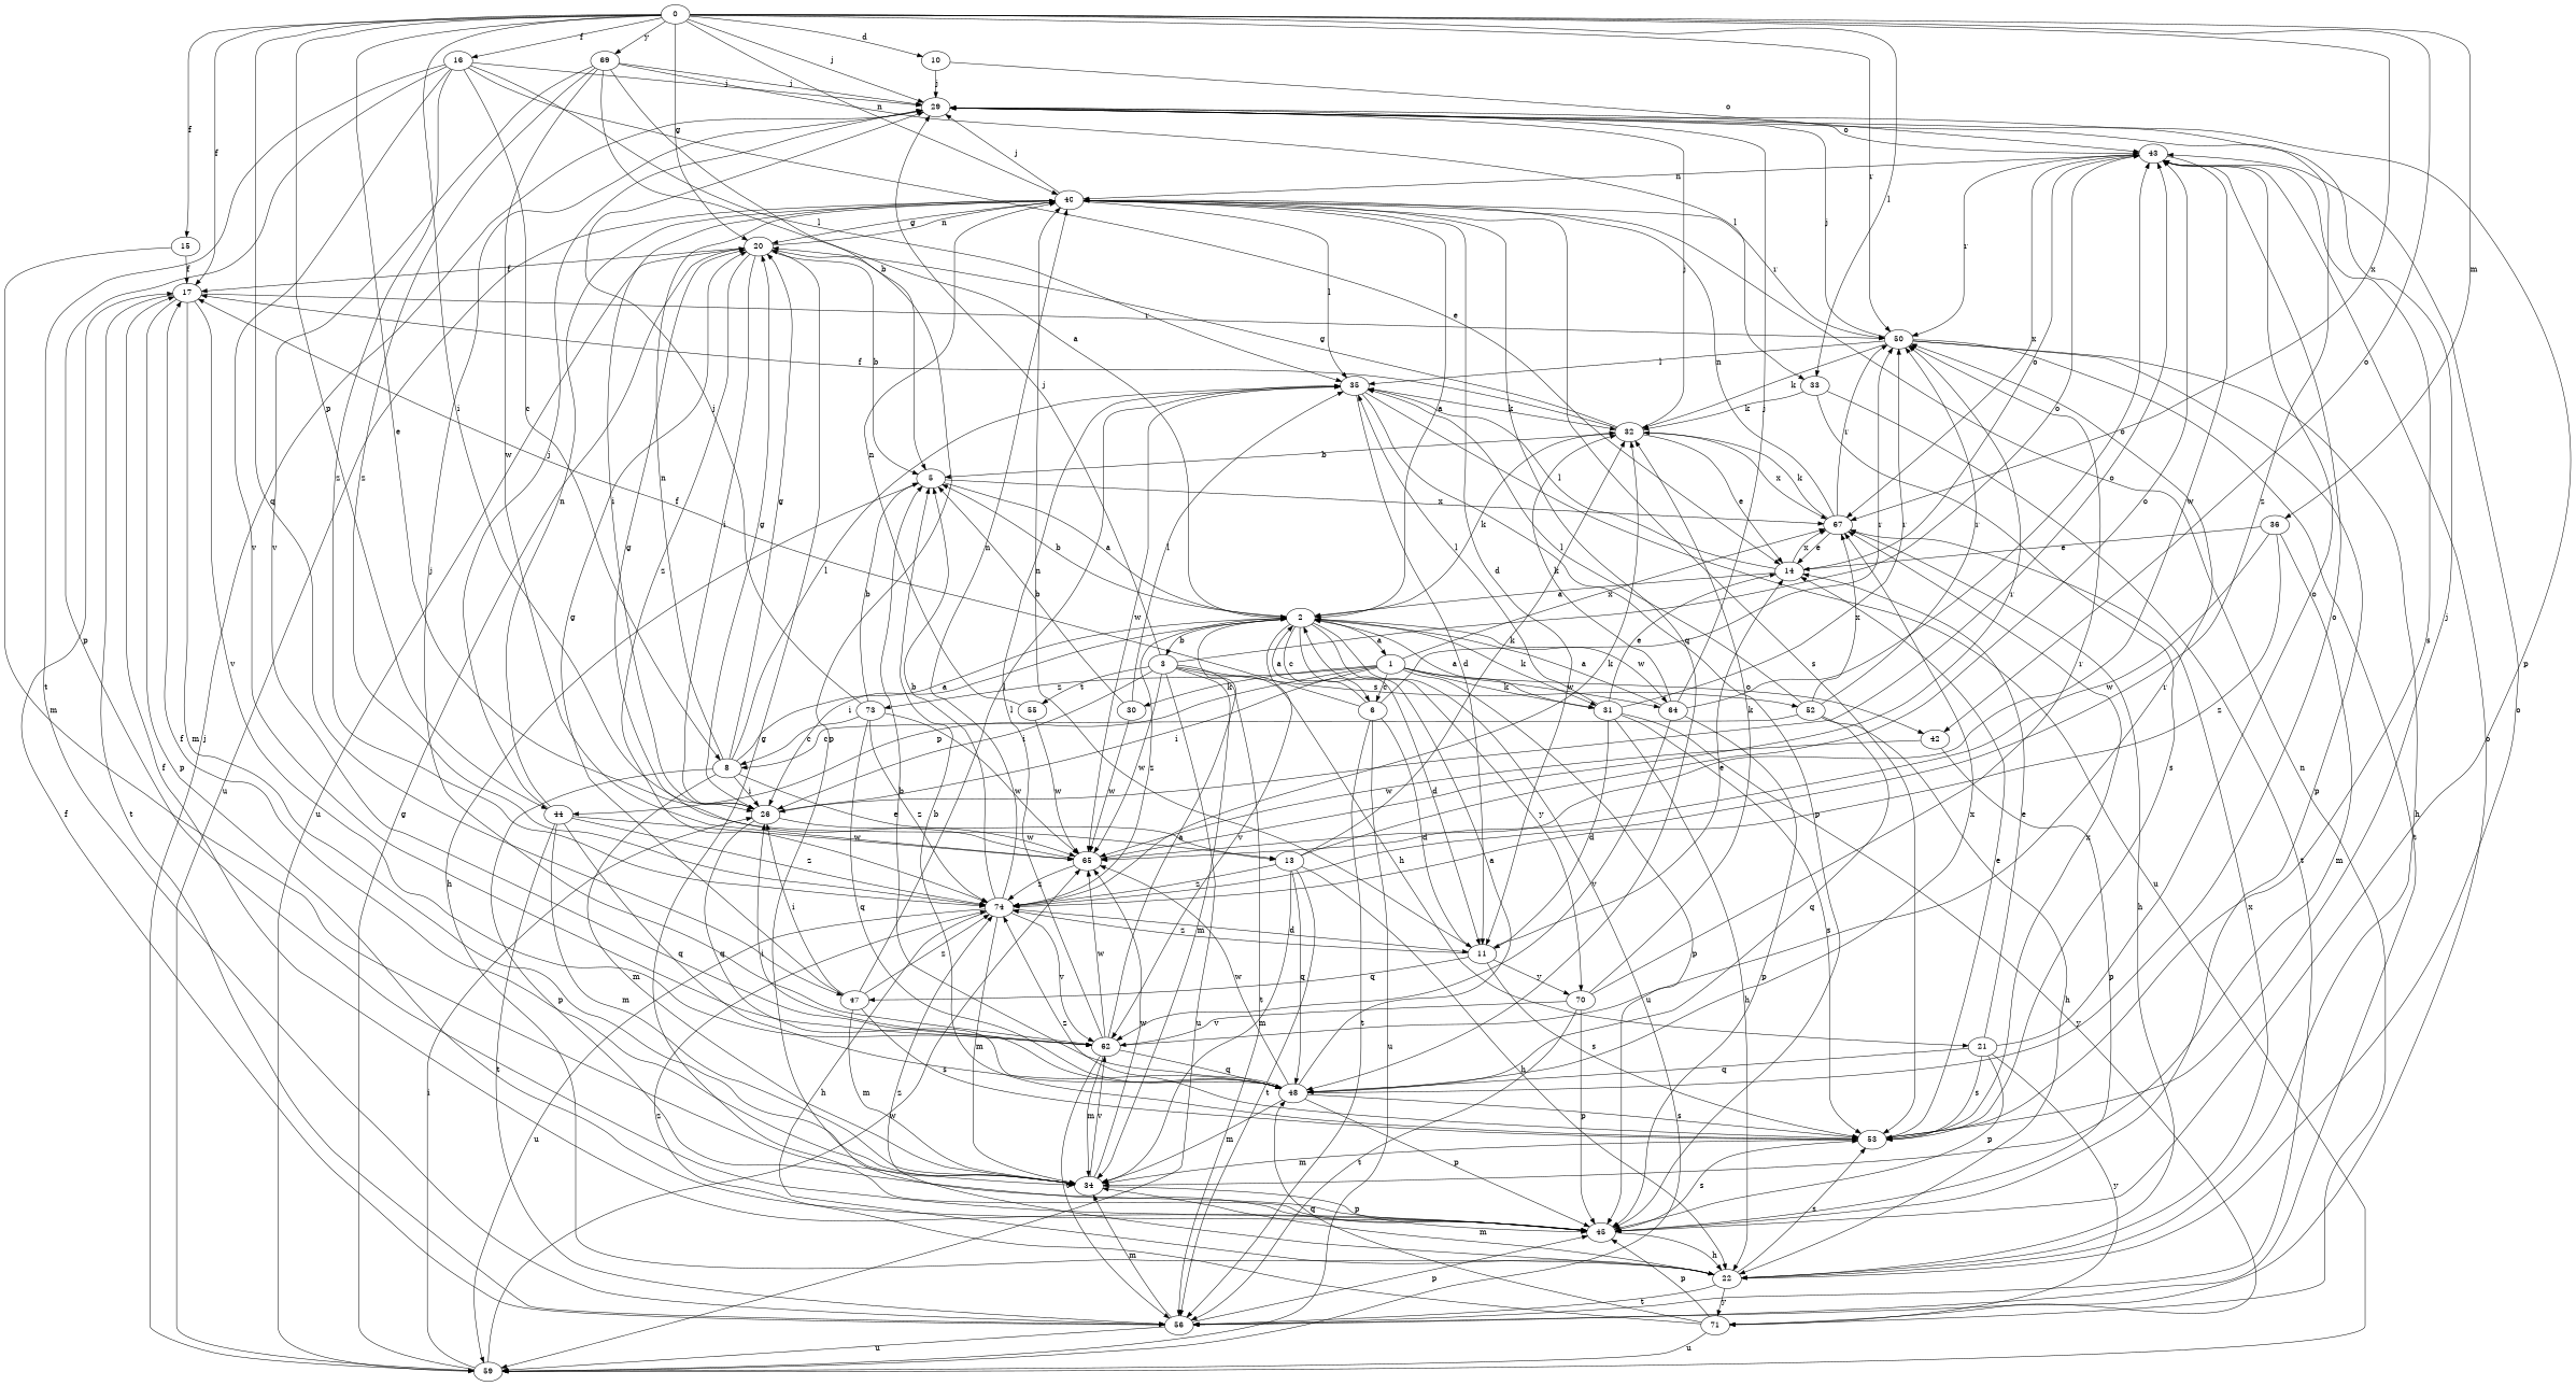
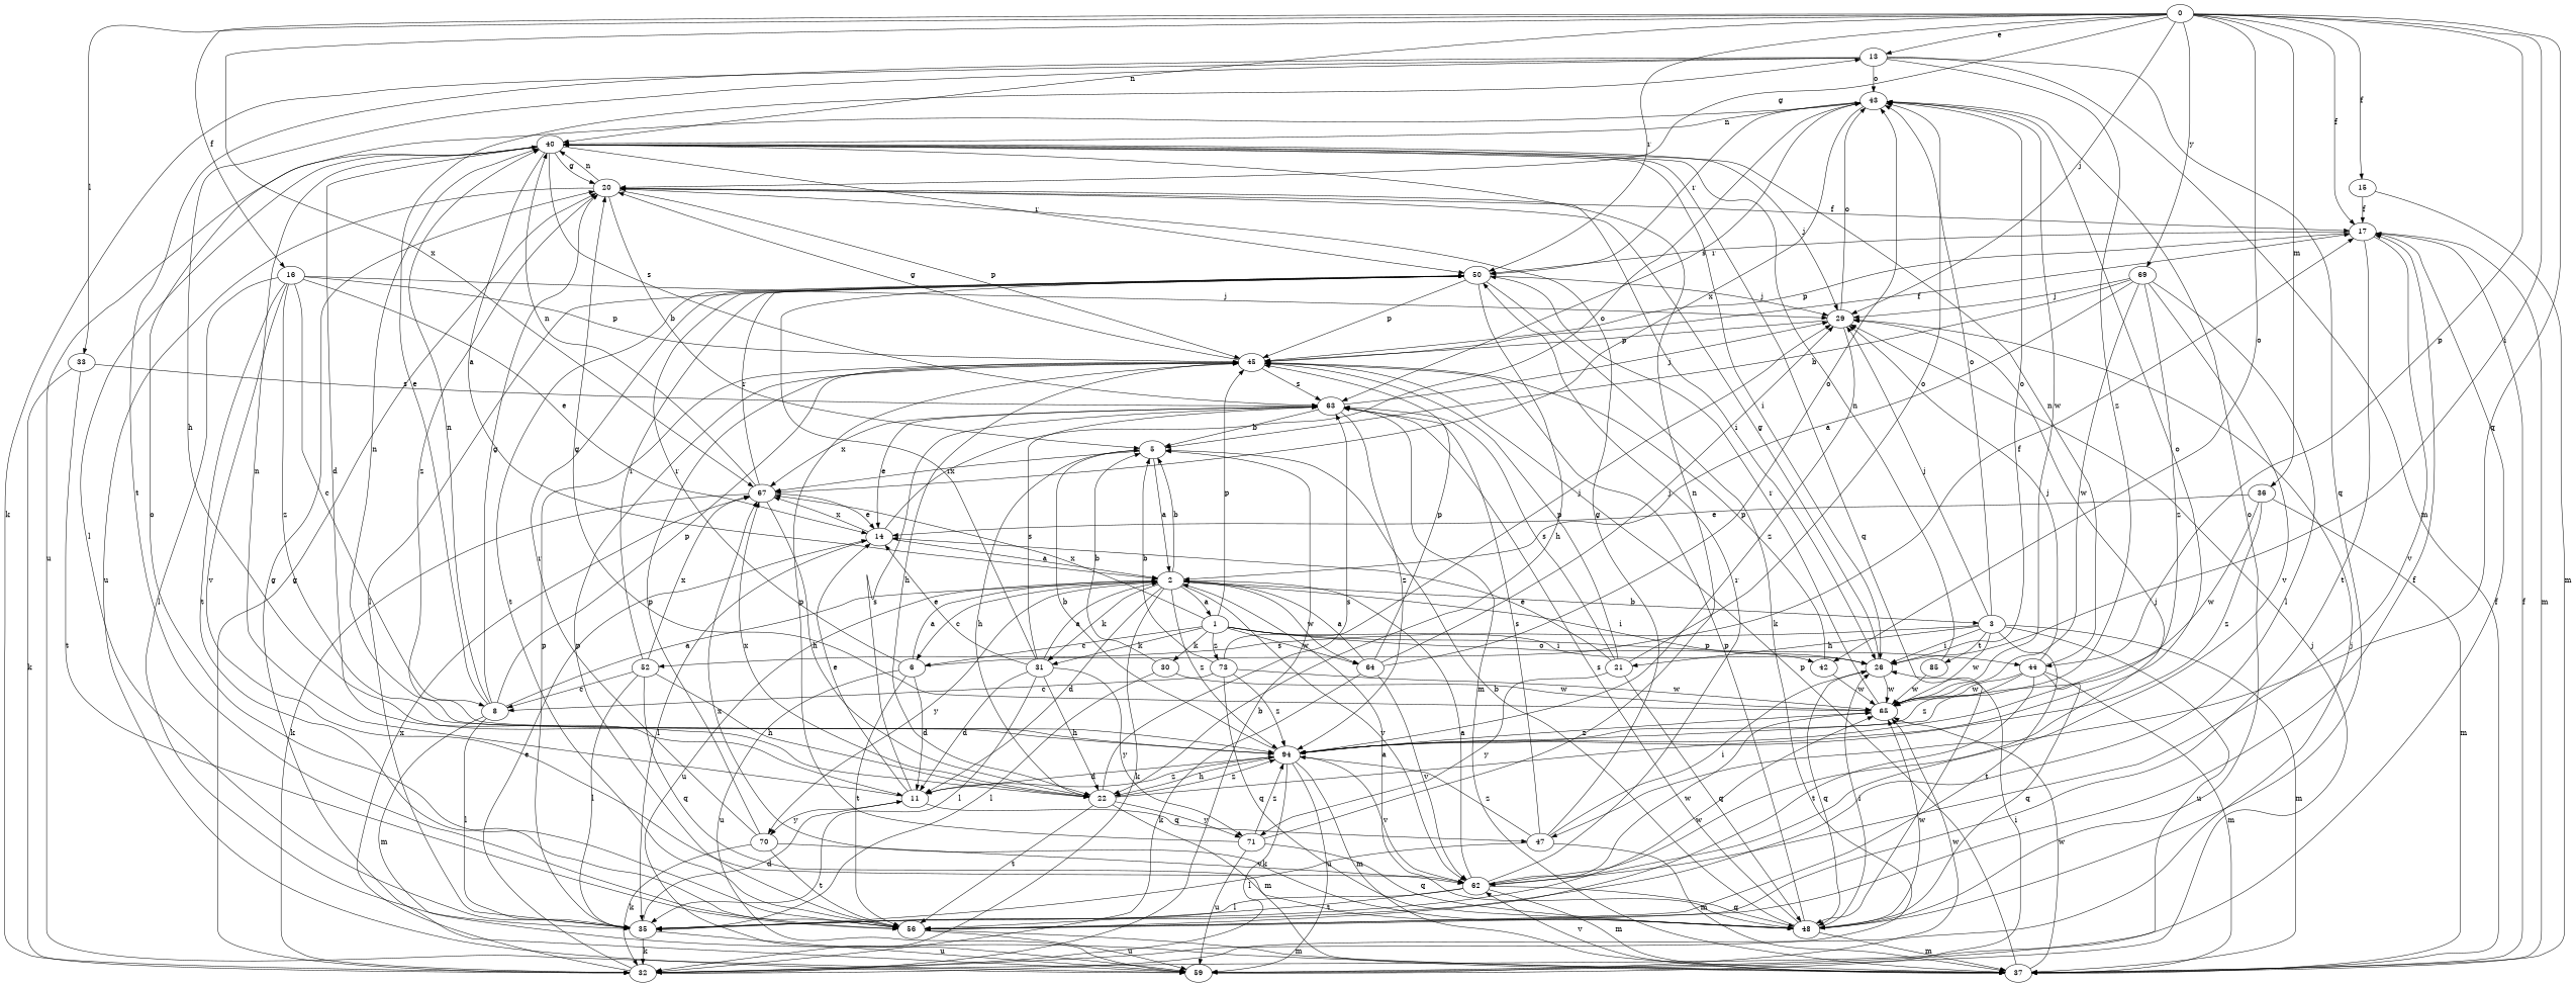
  strict digraph {
    0
-   10
    13
    15
    16
    17
    20
    26
    29
    33
    36
    40
    42
    44
    47
    50
    67
    69
    43
    32
-   74
-   37 [label=34]
+   74 [label=94]
+   37
    56
    22
    48
    45
    62
    8
    35
    14
    5
    59
    65
-   53
+   53 [label=63]
    2
    11
    1
    6
    30
    31
    64
    73
    71
    3
    70
    21
    52
-   55
-   0 -> 10 [label=d]
+   55 [label=85]
    0 -> 13 [label=e]
    0 -> 15 [label=f]
    0 -> 16 [label=f]
    0 -> 17 [label=f]
    0 -> 20 [label=g]
    0 -> 26 [label=i]
    0 -> 29 [label=j]
    0 -> 33 [label=l]
    0 -> 36 [label=m]
    0 -> 40 [label=n]
    0 -> 42 [label=o]
    0 -> 44 [label=p]
    0 -> 47 [label=q]
    0 -> 50 [label=r]
    0 -> 67 [label=x]
    0 -> 69 [label=y]
-   10 -> 29 [label=j]
-   10 -> 43 [label=o]
    13 -> 43 [label=o]
    13 -> 32 [label=k]
    13 -> 74 [label=z]
    13 -> 37 [label=m]
    13 -> 56 [label=t]
    13 -> 22 [label=h]
    13 -> 48 [label=q]
    15 -> 17 [label=f]
    15 -> 37 [label=m]
    16 -> 29 [label=j]
    16 -> 74 [label=z]
    16 -> 56 [label=t]
    16 -> 45 [label=p]
    16 -> 62 [label=v]
    16 -> 8 [label=c]
    16 -> 35 [label=l]
    16 -> 14 [label=e]
    17 -> 50 [label=r]
    17 -> 37 [label=m]
    17 -> 56 [label=t]
    17 -> 45 [label=p]
    17 -> 62 [label=v]
    20 -> 17 [label=f]
    20 -> 26 [label=i]
    20 -> 40 [label=n]
    20 -> 74 [label=z]
    20 -> 45 [label=p]
    20 -> 5 [label=b]
    20 -> 59 [label=u]
    26 -> 20 [label=g]
    26 -> 43 [label=o]
    26 -> 48 [label=q]
    26 -> 65 [label=w]
    29 -> 43 [label=o]
    29 -> 74 [label=z]
    29 -> 45 [label=p]
    33 -> 32 [label=k]
    33 -> 56 [label=t]
    33 -> 53 [label=s]
    36 -> 74 [label=z]
    36 -> 37 [label=m]
    36 -> 14 [label=e]
    36 -> 65 [label=w]
    40 -> 20 [label=g]
    40 -> 26 [label=i]
    40 -> 29 [label=j]
    40 -> 50 [label=r]
    40 -> 48 [label=q]
    40 -> 35 [label=l]
    40 -> 59 [label=u]
    40 -> 53 [label=s]
    40 -> 2 [label=a]
    40 -> 11 [label=d]
    42 -> 45 [label=p]
    42 -> 65 [label=w]
    44 -> 29 [label=j]
    44 -> 40 [label=n]
    44 -> 74 [label=z]
    44 -> 37 [label=m]
    44 -> 56 [label=t]
    44 -> 48 [label=q]
    44 -> 65 [label=w]
    47 -> 20 [label=g]
    47 -> 26 [label=i]
    47 -> 74 [label=z]
    47 -> 37 [label=m]
    47 -> 35 [label=l]
    47 -> 53 [label=s]
    50 -> 29 [label=j]
    50 -> 32 [label=k]
    50 -> 56 [label=t]
    50 -> 22 [label=h]
    50 -> 45 [label=p]
    50 -> 35 [label=l]
    67 -> 40 [label=n]
    67 -> 50 [label=r]
    67 -> 32 [label=k]
    67 -> 22 [label=h]
    67 -> 14 [label=e]
    69 -> 29 [label=j]
    69 -> 74 [label=z]
    69 -> 62 [label=v]
-   69 -> 33 [label=l]
+   69 -> 35 [label=l]
    69 -> 5 [label=b]
    69 -> 65 [label=w]
    69 -> 2 [label=a]
    43 -> 40 [label=n]
    43 -> 50 [label=r]
    43 -> 67 [label=x]
    43 -> 65 [label=w]
    43 -> 53 [label=s]
    32 -> 17 [label=f]
    32 -> 20 [label=g]
    32 -> 29 [label=j]
    32 -> 67 [label=x]
    32 -> 14 [label=e]
    32 -> 5 [label=b]
    74 -> 40 [label=n]
    74 -> 32 [label=k]
    74 -> 37 [label=m]
    74 -> 22 [label=h]
    74 -> 62 [label=v]
    74 -> 5 [label=b]
    74 -> 59 [label=u]
    74 -> 11 [label=d]
    37 -> 17 [label=f]
    37 -> 45 [label=p]
    37 -> 62 [label=v]
    37 -> 65 [label=w]
    56 -> 17 [label=f]
    56 -> 43 [label=o]
    56 -> 37 [label=m]
    56 -> 45 [label=p]
    56 -> 59 [label=u]
    22 -> 67 [label=x]
    22 -> 43 [label=o]
    22 -> 74 [label=z]
    22 -> 37 [label=m]
    22 -> 56 [label=t]
    22 -> 53 [label=s]
    22 -> 71 [label=y]
    48 -> 26 [label=i]
    48 -> 67 [label=x]
    48 -> 43 [label=o]
    48 -> 37 [label=m]
    48 -> 45 [label=p]
    48 -> 5 [label=b]
    48 -> 65 [label=w]
    48 -> 53 [label=s]
    48 -> 2 [label=a]
    45 -> 17 [label=f]
    45 -> 20 [label=g]
    45 -> 22 [label=h]
    45 -> 53 [label=s]
    62 -> 29 [label=j]
    62 -> 50 [label=r]
    62 -> 37 [label=m]
    62 -> 56 [label=t]
    62 -> 48 [label=q]
    62 -> 35 [label=l]
    62 -> 65 [label=w]
    62 -> 2 [label=a]
    8 -> 13 [label=e]
    8 -> 20 [label=g]
-   8 -> 26 [label=i]
    8 -> 40 [label=n]
    8 -> 37 [label=m]
    8 -> 45 [label=p]
    8 -> 35 [label=l]
    8 -> 2 [label=a]
    35 -> 32 [label=k]
    35 -> 45 [label=p]
    35 -> 59 [label=u]
    35 -> 65 [label=w]
    35 -> 11 [label=d]
    14 -> 67 [label=x]
    14 -> 43 [label=o]
    14 -> 35 [label=l]
    14 -> 2 [label=a]
    5 -> 67 [label=x]
    5 -> 22 [label=h]
    5 -> 2 [label=a]
    59 -> 20 [label=g]
    59 -> 26 [label=i]
    59 -> 29 [label=j]
    59 -> 65 [label=w]
    65 -> 20 [label=g]
    65 -> 50 [label=r]
    65 -> 74 [label=z]
    53 -> 29 [label=j]
    53 -> 67 [label=x]
    53 -> 74 [label=z]
    53 -> 37 [label=m]
    53 -> 14 [label=e]
    53 -> 5 [label=b]
    2 -> 26 [label=i]
    2 -> 32 [label=k]
    2 -> 74 [label=z]
    2 -> 62 [label=v]
    2 -> 5 [label=b]
    2 -> 59 [label=u]
    2 -> 11 [label=d]
    2 -> 1 [label=a]
    2 -> 6 [label=c]
    2 -> 31 [label=k]
    2 -> 64 [label=w]
    2 -> 3 [label=b]
    2 -> 70 [label=y]
    11 -> 40 [label=n]
    11 -> 47 [label=q]
    11 -> 74 [label=z]
    11 -> 14 [label=e]
    11 -> 53 [label=s]
    11 -> 70 [label=y]
    1 -> 26 [label=i]
    1 -> 42 [label=o]
    1 -> 44 [label=p]
    1 -> 67 [label=x]
    1 -> 45 [label=p]
    1 -> 6 [label=c]
    1 -> 30 [label=k]
    1 -> 31 [label=k]
    1 -> 64 [label=w]
    1 -> 73 [label=z]
    6 -> 17 [label=f]
    6 -> 50 [label=r]
    6 -> 56 [label=t]
    6 -> 59 [label=u]
    6 -> 2 [label=a]
    6 -> 11 [label=d]
    30 -> 35 [label=l]
    30 -> 5 [label=b]
    30 -> 65 [label=w]
    31 -> 50 [label=r]
    31 -> 22 [label=h]
    31 -> 35 [label=l]
    31 -> 14 [label=e]
    31 -> 53 [label=s]
    31 -> 2 [label=a]
    31 -> 11 [label=d]
    31 -> 71 [label=y]
    64 -> 29 [label=j]
    64 -> 43 [label=o]
    64 -> 32 [label=k]
    64 -> 45 [label=p]
    64 -> 62 [label=v]
    64 -> 2 [label=a]
    73 -> 29 [label=j]
    73 -> 74 [label=z]
    73 -> 48 [label=q]
    73 -> 8 [label=c]
    73 -> 5 [label=b]
    73 -> 65 [label=w]
    71 -> 40 [label=n]
    71 -> 74 [label=z]
    71 -> 48 [label=q]
    71 -> 45 [label=p]
    71 -> 59 [label=u]
    3 -> 26 [label=i]
    3 -> 29 [label=j]
    3 -> 43 [label=o]
    3 -> 37 [label=m]
    3 -> 56 [label=t]
    3 -> 59 [label=u]
    3 -> 65 [label=w]
    3 -> 21 [label=h]
    3 -> 52 [label=s]
    3 -> 55 [label=t]
    70 -> 50 [label=r]
    70 -> 32 [label=k]
    70 -> 56 [label=t]
    70 -> 45 [label=p]
    70 -> 62 [label=v]
    21 -> 43 [label=o]
    21 -> 48 [label=q]
    21 -> 45 [label=p]
    21 -> 14 [label=e]
    21 -> 53 [label=s]
    21 -> 71 [label=y]
    52 -> 50 [label=r]
    52 -> 67 [label=x]
    52 -> 22 [label=h]
    52 -> 48 [label=q]
    52 -> 8 [label=c]
    52 -> 35 [label=l]
    55 -> 40 [label=n]
    55 -> 65 [label=w]
  }
